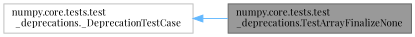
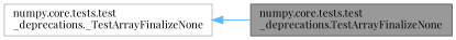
  digraph {
    rankdir=LR
    fontname="Playfair Display"
    node [fontname="Playfair Display" fontsize=10 shape=box style=filled]
    n1 [color=gray40 fillcolor=grey60 fontcolor=black height=0.2 label="numpy.core.tests.test\l_deprecations.TestArrayFinalizeNone" width=0.4]
-   n2 [color=grey75 fillcolor=white height=0.2 label="numpy.core.tests.test\l_deprecations._DeprecationTestCase" width=0.4]
+   n2 [color=grey75 fillcolor=white height=0.2 label="numpy.core.tests.test\l_deprecations._TestArrayFinalizeNone" width=0.4]
    n2 -> n1 [color=steelblue1 dir=back fontname="Playfair Display" fontsize=10 labelfontname=Helvetica labelfontsize=10 style=solid]
  }
